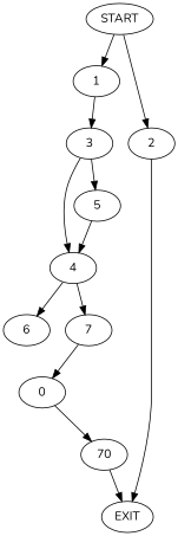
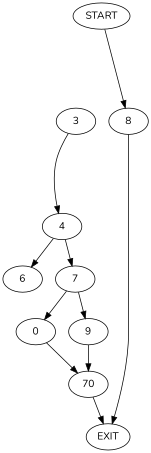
  digraph {
    fontname=Nunito
    node [fontname=Nunito]
    edge [fontname=Nunito]
    n1 [label=START]
-   1
-   2
+   2 [label=8]
    3
    n5 [label=EXIT]
    4
-   5
    6
    7
    n10 [label=0]
+   9
    n12 [label=70]
-   n1 -> 1
    n1 -> 2
-   1 -> 3
    2 -> n5
    3 -> 4
-   3 -> 5
    4 -> 6
    4 -> 7
-   5 -> 4
    7 -> n10
+   7 -> 9
    n10 -> n12
+   9 -> n12
    n12 -> n5
  }
